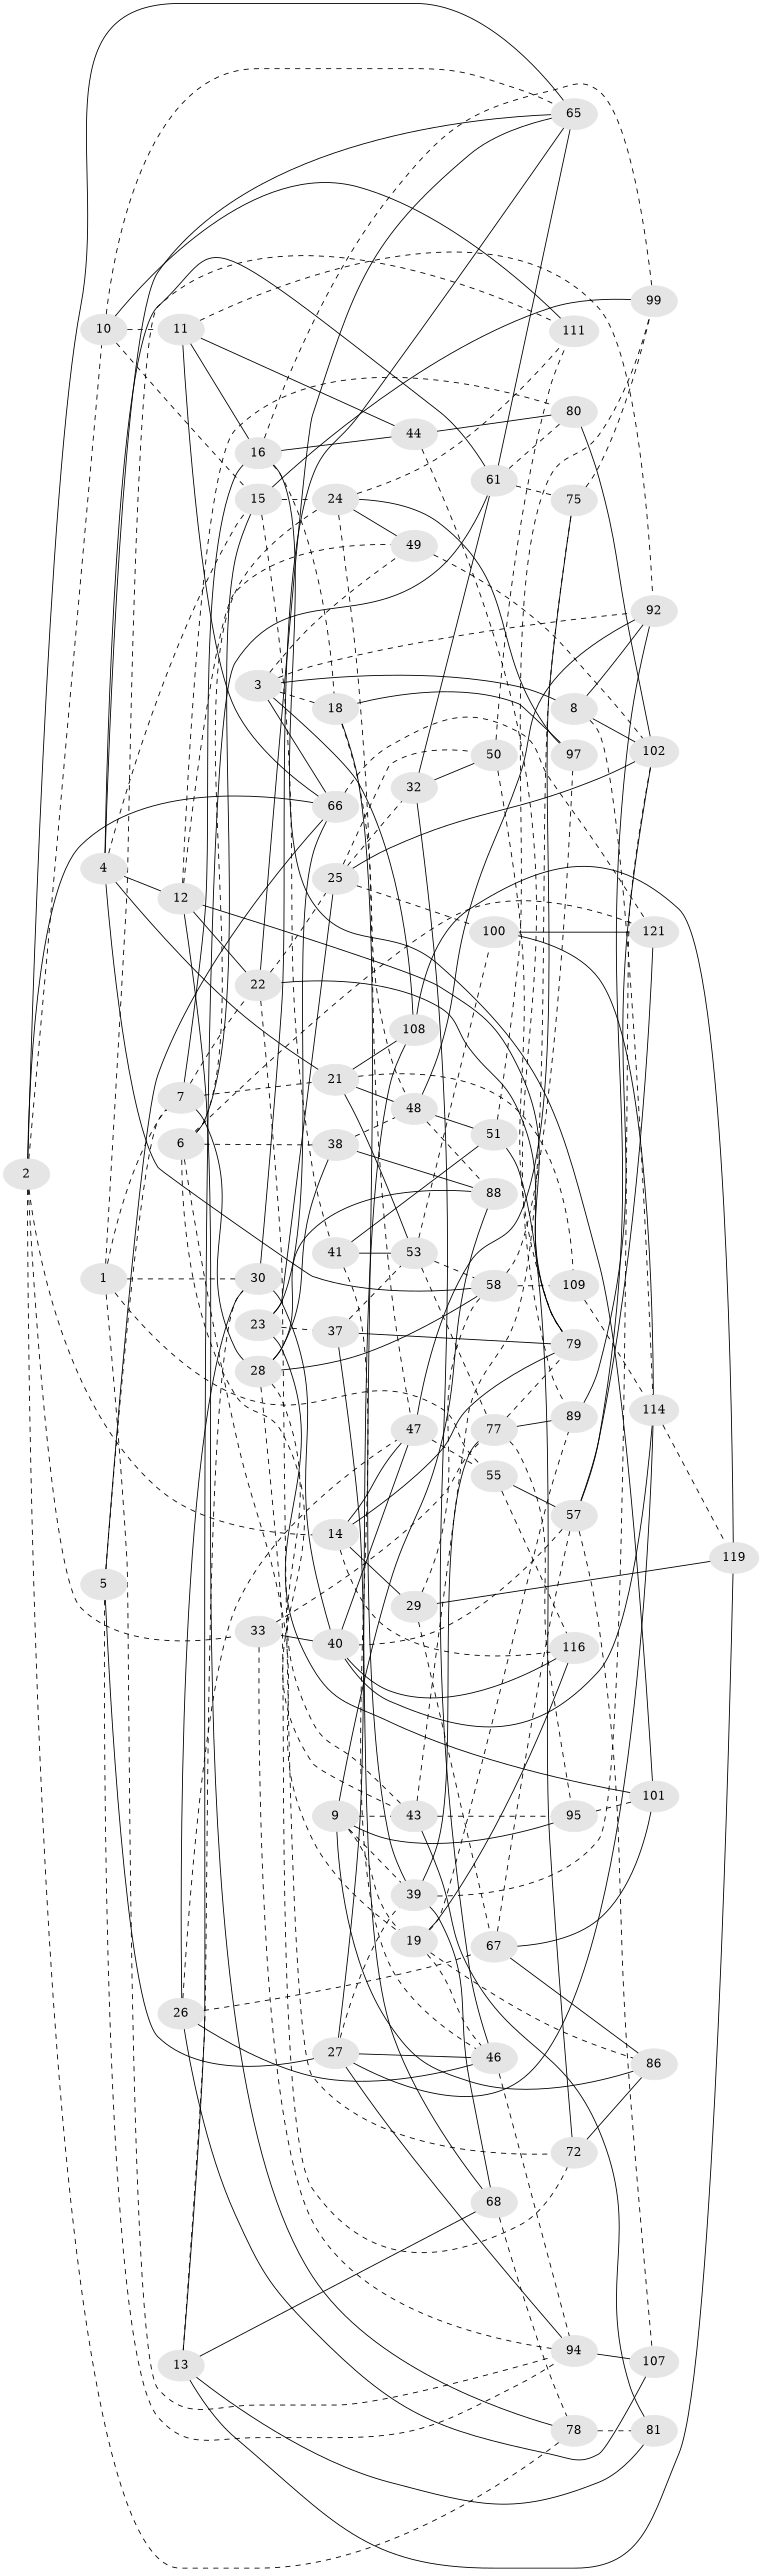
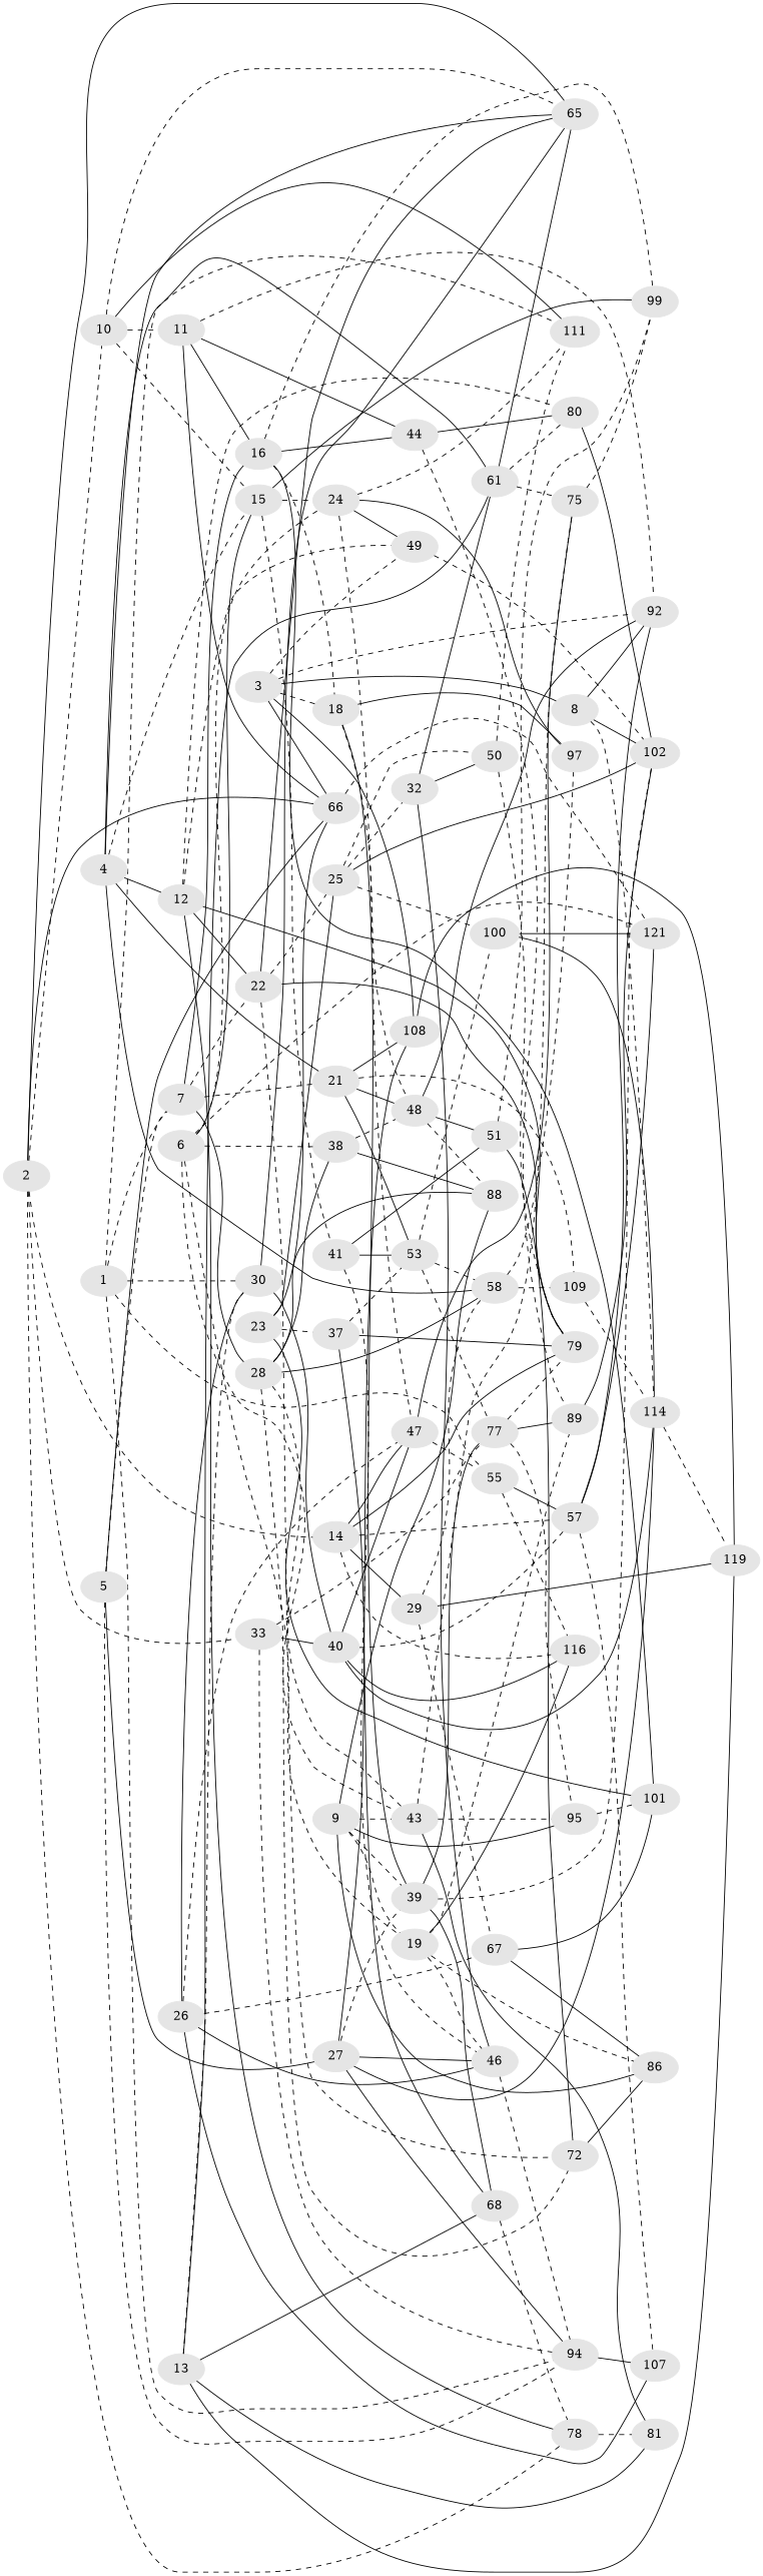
  graph {
    rankdir=LR
    node [color=gray90 style=filled]
    edge [style=solid]
    1 [super="+52"]
    7 [super="+20"]
    30 [super="+84"]
    55
    94 [super="+118"]
    111
    21 [super="+42"]
    16 [super="+73"]
    22 [super="+34"]
    28 [super="+83"]
    65 [super="+105"]
    40 [super="+115"]
    57 [super="+63"]
    116
    107
    2 [super="+60"]
    10 [super="+36"]
    14 [super="+45"]
    33
    66 [super="+103"]
    78
    15 [super="+54"]
    11 [super="+74"]
    79 [super="+82"]
    29
    47 [super="+69"]
    77 [super="+113"]
    121
    81
    3 [super="+70"]
    8
    18 [super="+91"]
    49
    92 [super="+93"]
    108
    102 [super="+110"]
    114 [super="+122"]
    39 [super="+76"]
    48 [super="+117"]
    97
    119
    4 [super="+17"]
    12 [super="+104"]
    58 [super="+71"]
    61 [super="+112"]
    80
    24 [super="+120"]
    41
    99
    53 [super="+59"]
    109
    75
    5
    27 [super="+90"]
    46 [super="+56"]
    6 [super="+106"]
    19 [super="+31"]
    38
    43 [super="+87"]
    86
    89
    88
    95
    44 [super="+85"]
    101
    25 [super="+35"]
    72
    9 [super="+98"]
    68
    13 [super="+64"]
    67
    51
    100
    32
    50
    23
    37
    26 [super="+96"]
    1 -- 7 [style=dashed]
    1 -- 30 [style=dashed weight=2]
    1 -- 55 [style=dashed]
    1 -- 94 [style=dashed]
    1 -- 111 [style=dashed]
    7 -- 21 [style=dashed]
    7 -- 16
    7 -- 22 [style=dashed]
    7 -- 28
    30 -- 65
    30 -- 40
    55 -- 57
    55 -- 116 [style=dashed]
    94 -- 107
    21 -- 108
    21 -- 48
    21 -- 53
    21 -- 109 [style=dashed]
    16 -- 18 [style=dashed]
    16 -- 99 [style=dashed]
    16 -- 44
    16 -- 101
    22 -- 65
    22 -- 79
    22 -- 25 [style=dashed]
    22 -- 72 [style=dashed]
    28 -- 58
    28 -- 38
    28 -- 43 [style=dashed]
    28 -- 88
    28 -- 72 [style=dashed]
    40 -- 57 [style=dashed]
    40 -- 116
    40 -- 47
    40 -- 114
    57 -- 107 [style=dashed]
    57 -- 121
    57 -- 92
    2 -- 65
    2 -- 10 [style=dashed]
    2 -- 14 [style=dashed]
    2 -- 33 [style=dashed]
    2 -- 66
    2 -- 78 [style=dashed]
    10 -- 111
    10 -- 65 [style=dashed]
    10 -- 15 [style=dashed]
    10 -- 11 [style=dashed]
-   67 -- 57 [style=dashed]
+   14 -- 57 [style=dashed]
    14 -- 116 [style=dashed]
    14 -- 79
    14 -- 29
    14 -- 47
    33 -- 94 [style=dashed]
    33 -- 40
    33 -- 77 [style=dashed]
    66 -- 121 [style=dashed]
    78 -- 81 [style=dashed]
    15 -- 24 [style=dashed]
    15 -- 41 [style=dashed]
    15 -- 99
    11 -- 16
    11 -- 66
    11 -- 92 [style=dashed weight=2]
    11 -- 44
    29 -- 119
    29 -- 58 [style=dashed]
    29 -- 67 [style=dashed]
    47 -- 55 [style=dashed]
    47 -- 75
    77 -- 79 [style=dashed]
    77 -- 89
    77 -- 95 [style=dashed]
    3 -- 66
    3 -- 8
    3 -- 18 [style=dashed]
    3 -- 49 [style=dashed]
    3 -- 92 [style=dashed]
    3 -- 108
    8 -- 92
    8 -- 102
    8 -- 114 [style=dashed]
    18 -- 39
    18 -- 48 [style=dashed]
    18 -- 97 [weight=2]
    49 -- 102 [style=dashed]
    108 -- 119
    114 -- 119 [style=dashed]
    39 -- 77
    39 -- 102 [style=dashed]
    39 -- 68
    48 -- 92
    48 -- 88 [style=dashed]
    48 -- 51
    4 -- 21
    4 -- 65
    4 -- 15 [style=dashed]
    4 -- 12
    4 -- 58
    4 -- 61
    12 -- 22
    12 -- 78
    12 -- 79
    12 -- 49 [style=dashed]
    12 -- 80 [style=dashed]
    58 -- 97 [style=dashed]
    58 -- 109 [style=dashed]
    61 -- 65
    61 -- 80 [style=dashed]
    61 -- 75 [style=dashed]
    80 -- 102
    24 -- 111 [style=dashed]
    24 -- 47 [style=dashed]
    24 -- 49
    24 -- 97
    41 -- 53
    41 -- 46 [style=dashed]
    41 -- 51
    53 -- 77 [style=dashed]
    53 -- 58 [style=dashed]
    53 -- 100 [style=dashed]
    109 -- 114 [style=dashed]
    75 -- 99 [style=dashed]
    5 -- 7 [style=dashed]
    5 -- 94 [style=dashed]
    5 -- 66
    5 -- 27
    27 -- 94
    27 -- 108
    27 -- 114
    27 -- 39 [style=dashed]
    27 -- 46
    46 -- 94 [style=dashed]
    6 -- 15
    6 -- 121 [style=dashed]
    6 -- 24 [style=dashed]
    6 -- 19 [style=dashed]
    6 -- 38 [style=dashed]
    6 -- 43 [style=dashed]
    19 -- 116
    19 -- 46 [style=dashed]
    19 -- 86 [style=dashed]
    19 -- 89 [style=dashed]
    38 -- 48 [style=dashed]
    38 -- 88
    43 -- 81
    43 -- 75 [style=dashed]
    43 -- 95 [style=dashed]
    89 -- 102
    95 -- 101 [style=dashed]
    44 -- 80
    44 -- 89 [style=dashed]
    25 -- 102
    25 -- 100 [style=dashed]
    25 -- 32 [style=dashed]
    25 -- 50 [style=dashed]
    72 -- 86
    9 -- 39 [style=dashed]
    9 -- 19 [style=dashed]
    9 -- 43 [style=dashed]
    9 -- 86
    9 -- 88
    9 -- 95
    68 -- 78 [style=dashed]
    13 -- 30 [style=dashed]
    13 -- 81
    13 -- 119
    13 -- 61
    13 -- 68
    67 -- 86
    67 -- 101
    51 -- 99 [style=dashed]
    51 -- 72
    100 -- 121
    100 -- 114
    32 -- 61
    32 -- 46
    32 -- 50
    50 -- 111 [style=dashed]
    50 -- 79 [style=dashed]
    23 -- 66
    23 -- 101
    23 -- 25
    23 -- 37 [style=dashed]
    37 -- 79
    37 -- 53 [style=dashed]
    37 -- 68
    26 -- 30
    26 -- 107 [weight=2]
    26 -- 47 [style=dashed]
    26 -- 46
    26 -- 67 [style=dashed]
  }
